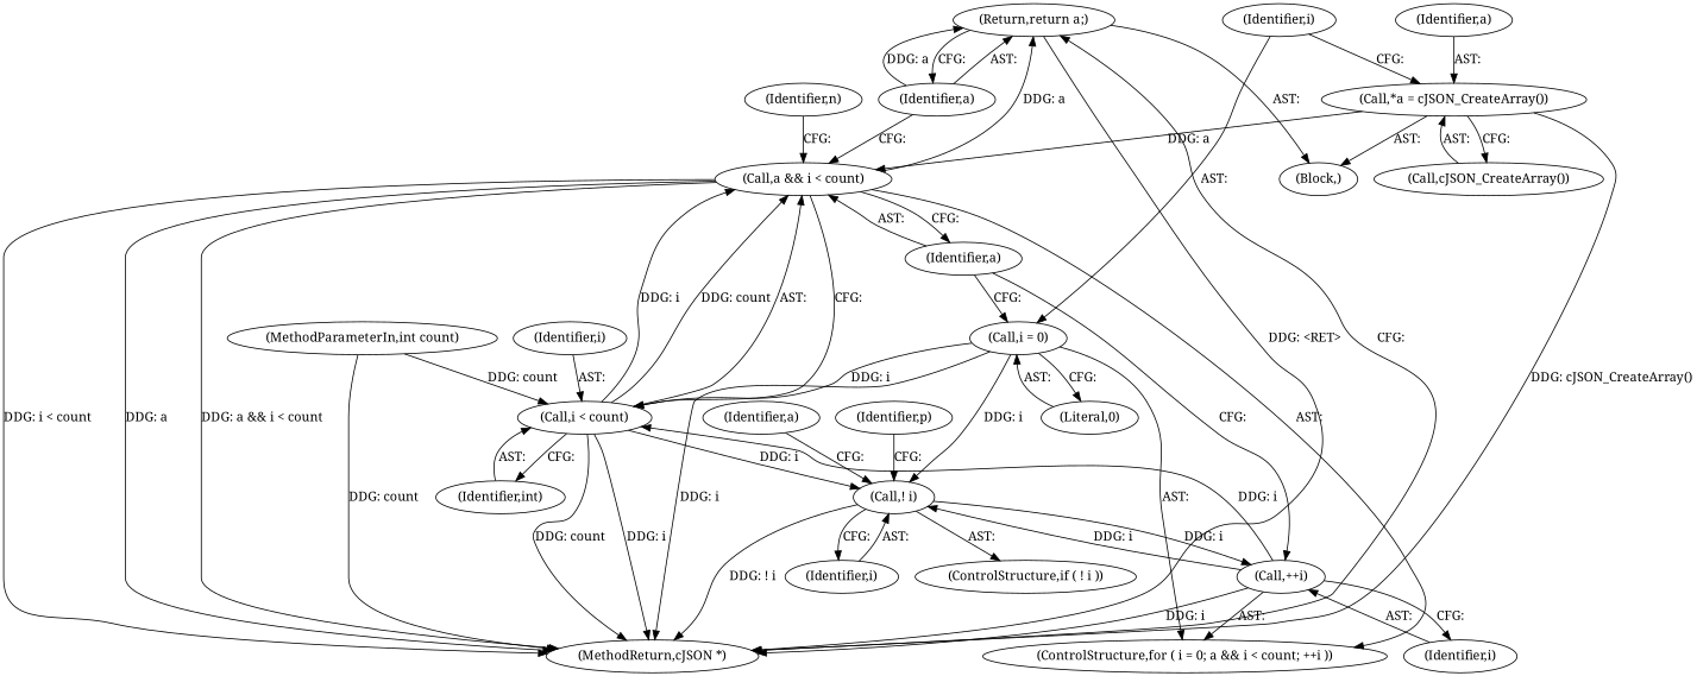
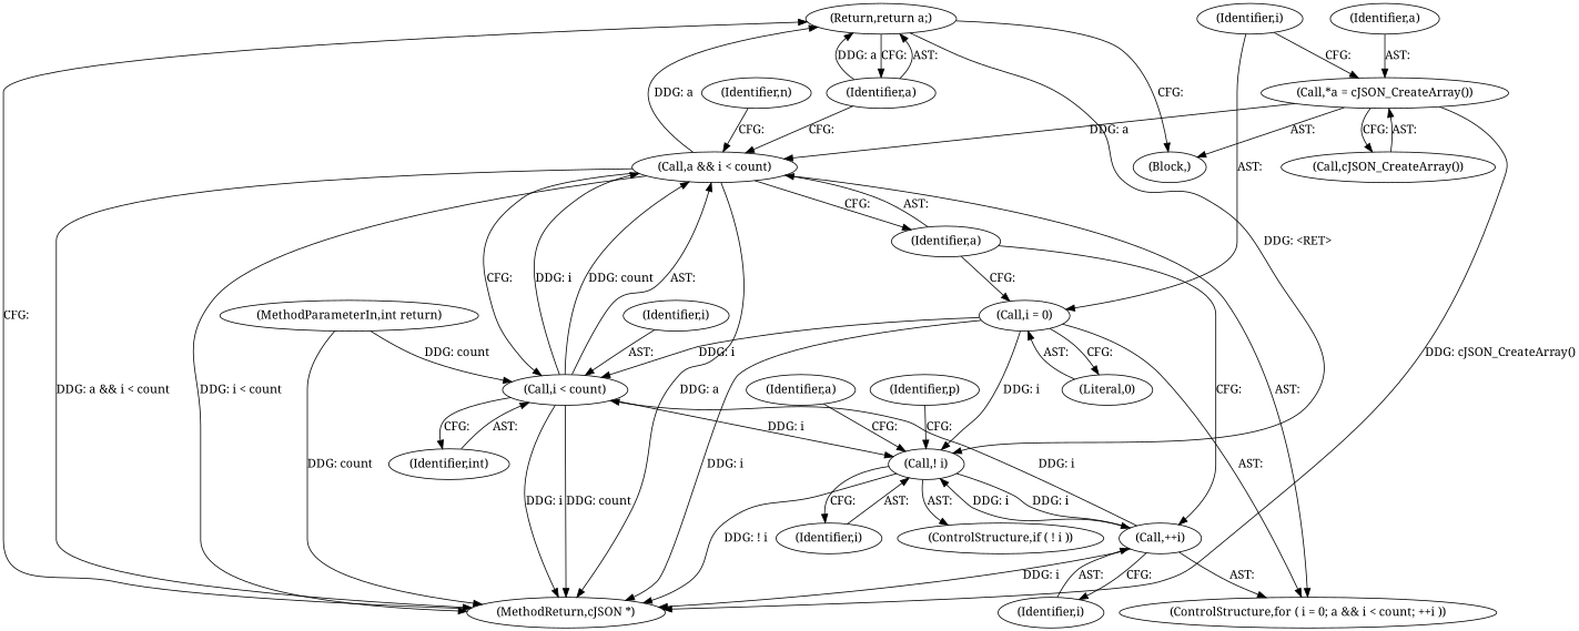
  digraph {
    fontname="Noto Serif"
    node [fontname="Noto Serif"]
    edge [fontname="Noto Serif"]
    n1 [label="(Return,return a;)"]
    n2 [label="(Identifier,a)"]
    n3 [label="(MethodReturn,cJSON *)"]
    n4 [label="(Block,)"]
    n5 [label="(Call,a && i < count)"]
    n6 [label="(Call,i < count)"]
    n7 [label="(Identifier,a)"]
    n8 [label="(ControlStructure,for ( i = 0; a && i < count; ++i ))"]
    n9 [label="(Call,! i)"]
    n10 [label="(Identifier,int)"]
    n11 [label="(Call,++i)"]
    n12 [label="(Call,i = 0)"]
    n13 [label="(Call,*a = cJSON_CreateArray())"]
    n14 [label="(Call,cJSON_CreateArray())"]
    n15 [label="(Identifier,i)"]
    n16 [label="(ControlStructure,if ( ! i ))"]
    n17 [label="(Identifier,i)"]
    n18 [label="(Literal,0)"]
-   n19 [label="(MethodParameterIn,int count)"]
+   n19 [label="(MethodParameterIn,int return)"]
    n20 [label="(Identifier,p)"]
    n21 [label="(Identifier,i)"]
    n22 [label="(Identifier,i)"]
    n23 [label="(Identifier,n)"]
    n24 [label="(Identifier,a)"]
    n25 [label="(Identifier,a)"]
    n1 -> n2 [label="CFG: "]
-   n1 -> n3 [label="DDG: <RET>"]
-   n1 -> n4 [label="AST: "]
+   n1 -> n9 [label="DDG: <RET>"]
+   n1 -> n4 [label="CFG: "]
    n2 -> n1 [label="AST: "]
    n2 -> n1 [label="DDG: a"]
    n2 -> n5 [label="CFG: "]
    n3 -> n1 [label="CFG: "]
    n5 -> n1 [label="DDG: a"]
    n5 -> n3 [label="DDG: a && i < count"]
    n5 -> n3 [label="DDG: i < count"]
    n5 -> n3 [label="DDG: a"]
    n5 -> n6 [label="CFG: "]
    n5 -> n7 [label="CFG: "]
    n5 -> n8 [label="AST: "]
    n6 -> n3 [label="DDG: count"]
    n6 -> n3 [label="DDG: i"]
    n6 -> n5 [label="AST: "]
    n6 -> n5 [label="DDG: i"]
    n6 -> n5 [label="DDG: count"]
    n6 -> n9 [label="DDG: i"]
    n6 -> n10 [label="CFG: "]
    n7 -> n5 [label="AST: "]
    n7 -> n11 [label="CFG: "]
    n7 -> n12 [label="CFG: "]
    n9 -> n3 [label="DDG: ! i"]
    n9 -> n11 [label="DDG: i"]
    n9 -> n15 [label="CFG: "]
    n9 -> n16 [label="AST: "]
    n10 -> n6 [label="AST: "]
    n11 -> n3 [label="DDG: i"]
    n11 -> n6 [label="DDG: i"]
    n11 -> n8 [label="AST: "]
    n11 -> n9 [label="DDG: i"]
    n11 -> n17 [label="CFG: "]
    n12 -> n3 [label="DDG: i"]
    n12 -> n6 [label="DDG: i"]
    n12 -> n8 [label="AST: "]
    n12 -> n9 [label="DDG: i"]
    n12 -> n18 [label="CFG: "]
    n13 -> n3 [label="DDG: cJSON_CreateArray()"]
    n13 -> n4 [label="AST: "]
    n13 -> n5 [label="DDG: a"]
    n13 -> n14 [label="CFG: "]
    n14 -> n13 [label="AST: "]
    n15 -> n9 [label="AST: "]
    n17 -> n11 [label="AST: "]
    n18 -> n12 [label="AST: "]
    n19 -> n3 [label="DDG: count"]
    n19 -> n6 [label="DDG: count"]
    n20 -> n9 [label="CFG: "]
    n21 -> n12 [label="AST: "]
    n21 -> n13 [label="CFG: "]
    n22 -> n6 [label="AST: "]
    n23 -> n5 [label="CFG: "]
    n24 -> n9 [label="CFG: "]
    n25 -> n13 [label="AST: "]
  }
